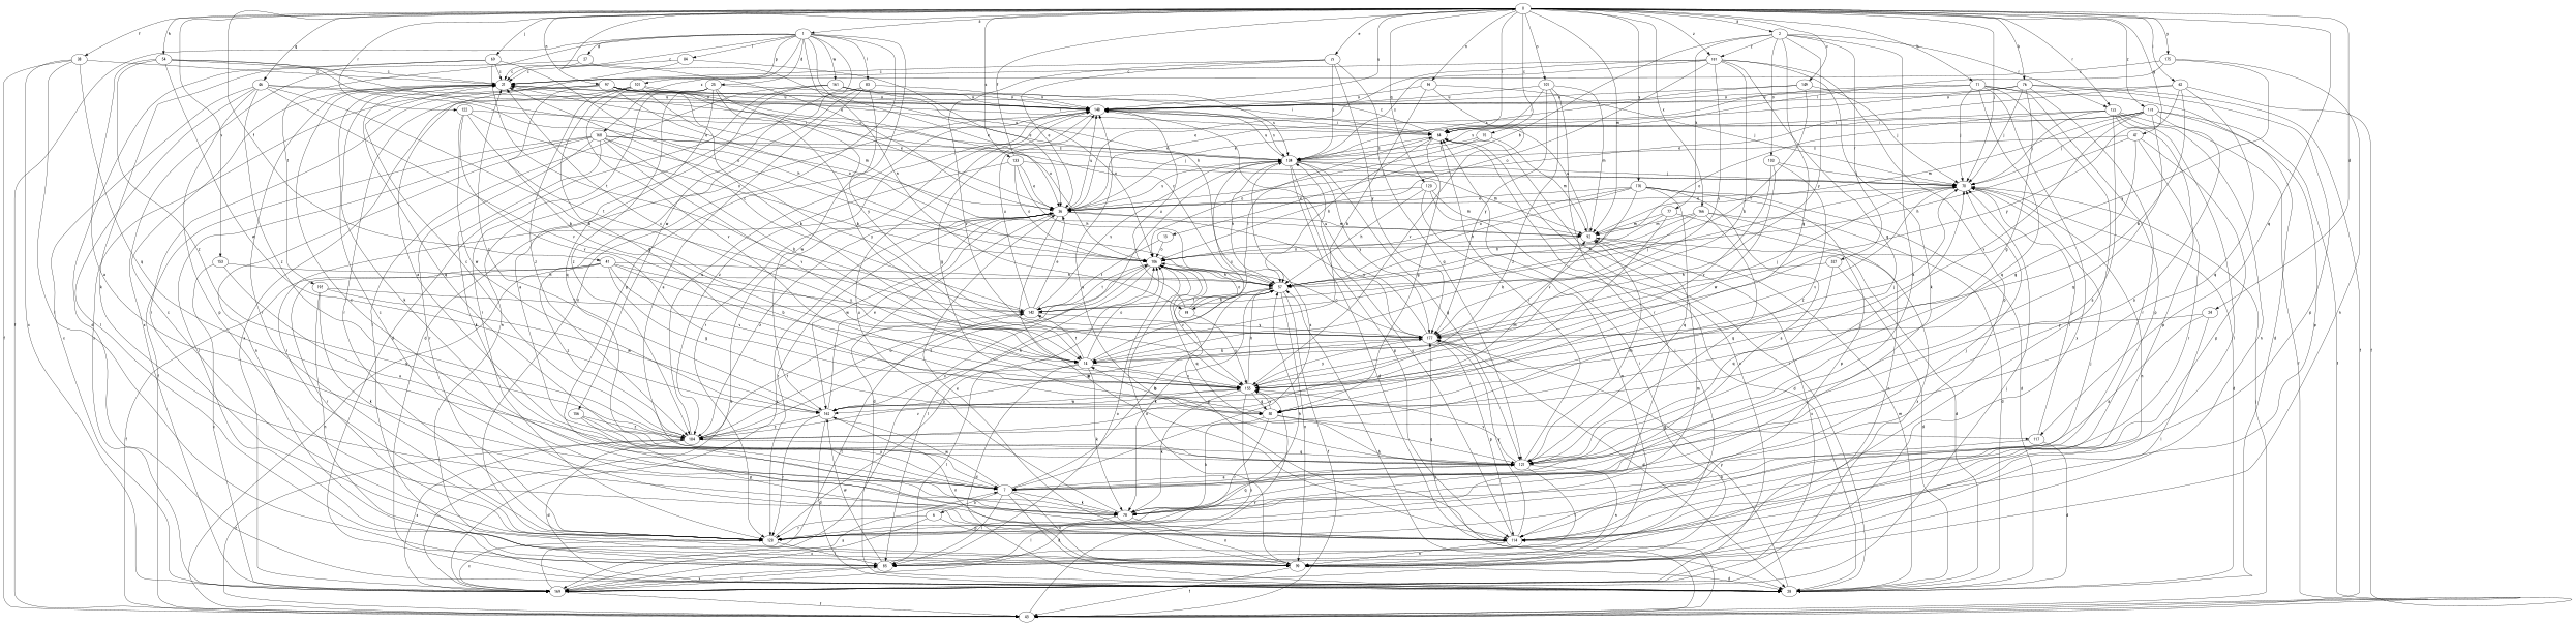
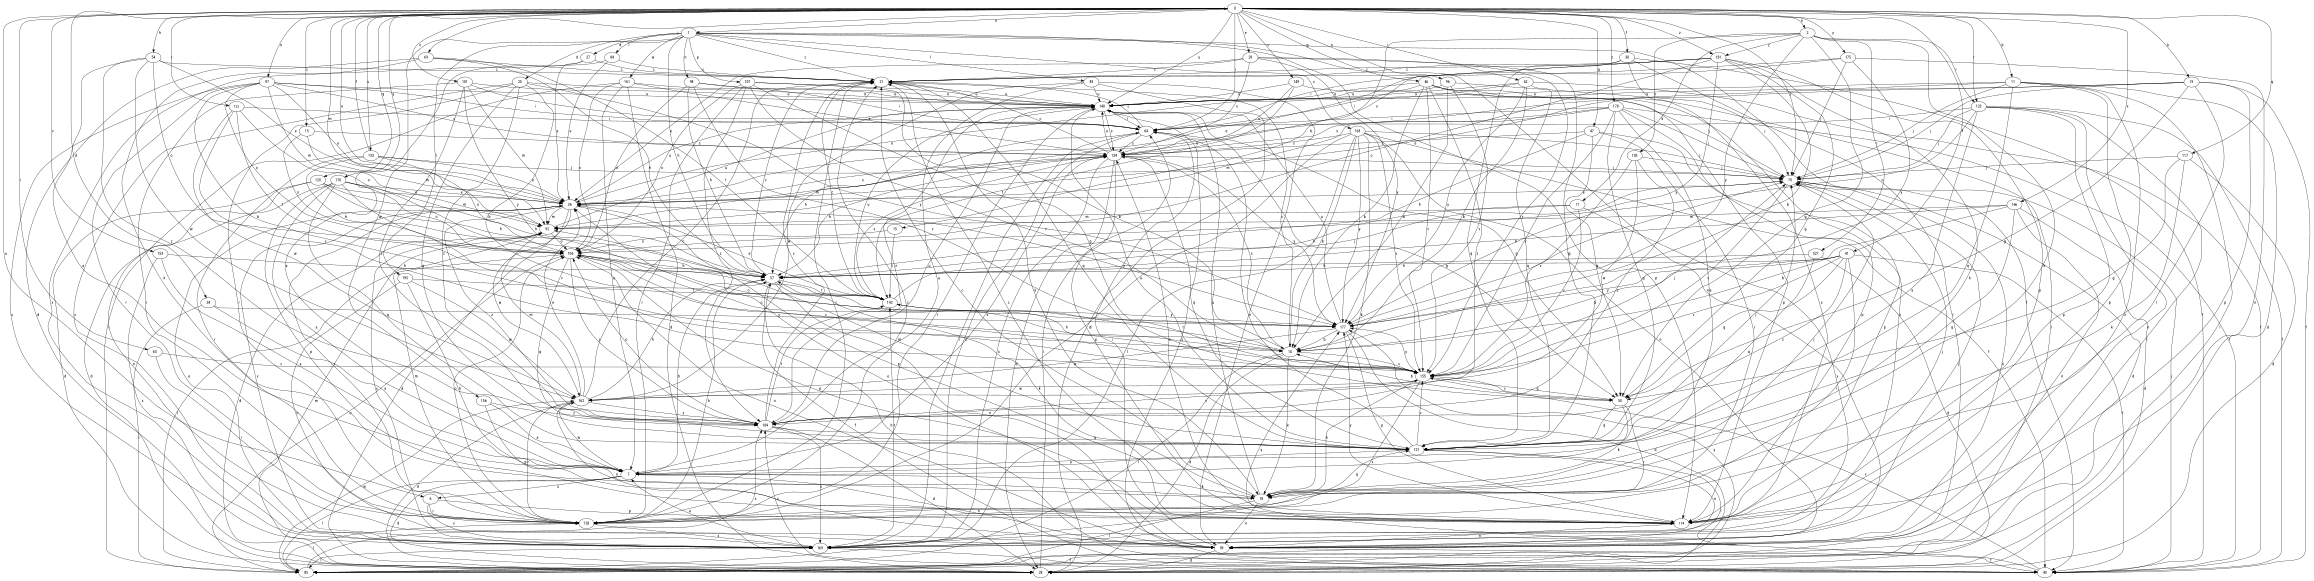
  strict digraph {
    fontname="Roboto Condensed"
    node [fontname="Roboto Condensed"]
    edge [fontname="Roboto Condensed"]
    0
    1
    2
    6
    11
    15
    24
    29
    36
    38
    41
    46
    47
    54
    62
+   63
    64
    69
    70
    76
    92
    96
    97
    101
    117
    120
    122
    123
    133
    148
    149
    153
    166
    175
    176
    178
    181
    21
    25
    27
    43
    57
    83
    84
    98
    99
    107
    114
    n49 [label=195]
    156
    161
    168
    13
    50
    77
    78
    103
    n58 [label=527]
    177
    128
    169
    28
    85
    121
    134
    106
    7
    155
    162
    184
    14
    142
    0 -> 1 [label=a]
    0 -> 2 [label=a]
+   0 -> 6 [label=a]
    0 -> 11 [label=b]
    0 -> 15 [label=c]
    0 -> 24 [label=d]
    0 -> 29 [label=e]
    0 -> 36 [label=e]
    0 -> 38 [label=f]
    0 -> 41 [label=f]
    0 -> 46 [label=g]
    0 -> 47 [label=g]
    0 -> 54 [label=h]
    0 -> 62 [label=i]
+   0 -> 63 [label=i]
    0 -> 64 [label=i]
    0 -> 69 [label=j]
    0 -> 70 [label=j]
    0 -> 76 [label=k]
    0 -> 92 [label=m]
    0 -> 96 [label=n]
    0 -> 97 [label=n]
    0 -> 101 [label=o]
    0 -> 117 [label=q]
    0 -> 120 [label=q]
    0 -> 122 [label=r]
    0 -> 123 [label=r]
    0 -> 133 [label=s]
    0 -> 148 [label=u]
    0 -> 149 [label=v]
    0 -> 153 [label=v]
    0 -> 166 [label=x]
    0 -> 175 [label=y]
    0 -> 176 [label=y]
    0 -> 178 [label=z]
    0 -> 181 [label=z]
    1 -> 21 [label=c]
    1 -> 25 [label=d]
    1 -> 27 [label=d]
    1 -> 43 [label=f]
    1 -> 57 [label=h]
    1 -> 83 [label=l]
    1 -> 84 [label=l]
    1 -> 98 [label=n]
    1 -> 99 [label=n]
    1 -> 107 [label=p]
    1 -> 114 [label=p]
    1 -> n49 [label=t]
    1 -> 156 [label=w]
    1 -> 161 [label=w]
    1 -> 168 [label=x]
    2 -> 123 [label=r]
    2 -> 181 [label=z]
    2 -> 13 [label=b]
    2 -> 50 [label=g]
    2 -> 77 [label=k]
    2 -> 78 [label=k]
    2 -> 103 [label=o]
    2 -> n58 [label=r]
    2 -> 177 [label=y]
    6 -> 114 [label=p]
    6 -> 128 [label=r]
    6 -> 169 [label=x]
    11 -> 36 [label=e]
    11 -> 70 [label=j]
    11 -> 148 [label=u]
    11 -> 114 [label=p]
    11 -> 169 [label=x]
    11 -> 28 [label=d]
    11 -> 85 [label=l]
    11 -> 121 [label=q]
    15 -> 92 [label=m]
    15 -> 134 [label=s]
    15 -> 106 [label=o]
    24 -> 177 [label=y]
    24 -> 85 [label=l]
    24 -> 7 [label=a]
    29 -> 36 [label=e]
    29 -> 21 [label=c]
    29 -> 177 [label=y]
    29 -> 121 [label=q]
    29 -> 134 [label=s]
    29 -> 155 [label=v]
    36 -> 92 [label=m]
    36 -> 148 [label=u]
    36 -> 114 [label=p]
    36 -> 177 [label=y]
    36 -> 128 [label=r]
    36 -> 169 [label=x]
    36 -> 28 [label=d]
    36 -> 134 [label=s]
    36 -> 162 [label=w]
    36 -> 184 [label=z]
    38 -> 21 [label=c]
    38 -> 43 [label=f]
    38 -> 169 [label=x]
    38 -> 85 [label=l]
    38 -> 121 [label=q]
    41 -> 43 [label=f]
    41 -> 57 [label=h]
    41 -> 50 [label=g]
    41 -> 177 [label=y]
    41 -> 128 [label=r]
    41 -> 155 [label=v]
    41 -> 184 [label=z]
    41 -> 14 [label=b]
    46 -> 64 [label=i]
    46 -> 148 [label=u]
    46 -> 114 [label=p]
    46 -> 169 [label=x]
    46 -> 85 [label=l]
    46 -> 155 [label=v]
    46 -> 184 [label=z]
    46 -> 14 [label=b]
    47 -> 57 [label=h]
    47 -> 114 [label=p]
    47 -> 50 [label=g]
    47 -> 128 [label=r]
    47 -> 134 [label=s]
    54 -> 36 [label=e]
    54 -> 21 [label=c]
    54 -> 106 [label=o]
    54 -> 7 [label=a]
    54 -> 162 [label=w]
    54 -> 184 [label=z]
    62 -> 36 [label=e]
    62 -> 148 [label=u]
    62 -> 43 [label=f]
    62 -> 177 [label=y]
    62 -> 121 [label=q]
    62 -> 14 [label=b]
+   63 -> 128 [label=r]
+   63 -> 155 [label=v]
    64 -> 21 [label=c]
    64 -> 57 [label=h]
    64 -> 50 [label=g]
    64 -> 169 [label=x]
    64 -> 134 [label=s]
    69 -> 21 [label=c]
    69 -> 57 [label=h]
    69 -> 78 [label=k]
    69 -> 28 [label=d]
    69 -> 142 [label=t]
    70 -> 36 [label=e]
    70 -> 99 [label=n]
    70 -> 28 [label=d]
    70 -> 155 [label=v]
    76 -> 36 [label=e]
    76 -> 70 [label=j]
    76 -> 148 [label=u]
    76 -> 43 [label=f]
    76 -> 114 [label=p]
    76 -> 50 [label=g]
    76 -> 128 [label=r]
    92 -> 148 [label=u]
    92 -> 169 [label=x]
    92 -> 28 [label=d]
    92 -> 106 [label=o]
    96 -> 70 [label=j]
    96 -> 148 [label=u]
    96 -> 155 [label=v]
    96 -> 14 [label=b]
    97 -> 36 [label=e]
    97 -> 64 [label=i]
    97 -> 92 [label=m]
    97 -> 148 [label=u]
    97 -> 128 [label=r]
    97 -> 169 [label=x]
    97 -> 134 [label=s]
    97 -> 106 [label=o]
    97 -> 14 [label=b]
    101 -> 64 [label=i]
    101 -> 92 [label=m]
    101 -> 148 [label=u]
    101 -> 177 [label=y]
    101 -> 128 [label=r]
    101 -> 184 [label=z]
    117 -> 70 [label=j]
-   50 -> 117 [label=g]
+   117 -> 50 [label=g]
    117 -> 78 [label=k]
    117 -> 28 [label=d]
    120 -> 36 [label=e]
    120 -> 92 [label=m]
    120 -> 57 [label=h]
    120 -> 99 [label=n]
    120 -> 28 [label=d]
    122 -> 64 [label=i]
    122 -> 106 [label=o]
    122 -> 155 [label=v]
    122 -> 162 [label=w]
    122 -> 142 [label=t]
    123 -> 64 [label=i]
    123 -> 70 [label=j]
    123 -> 43 [label=f]
    123 -> 99 [label=n]
    123 -> 114 [label=p]
    123 -> 85 [label=l]
    123 -> 106 [label=o]
    123 -> 7 [label=a]
    133 -> 0 [label=f]
    133 -> 36 [label=e]
    133 -> 70 [label=j]
    133 -> 57 [label=h]
    133 -> 128 [label=r]
    133 -> 106 [label=o]
    148 -> 64 [label=i]
    148 -> 50 [label=g]
    148 -> 128 [label=r]
    148 -> 134 [label=s]
    148 -> 184 [label=z]
    149 -> 70 [label=j]
    149 -> 148 [label=u]
    149 -> 134 [label=s]
    149 -> 142 [label=t]
    153 -> 57 [label=h]
    153 -> 169 [label=x]
    153 -> 7 [label=a]
    166 -> 92 [label=m]
    166 -> 57 [label=h]
    166 -> 99 [label=n]
    166 -> 28 [label=d]
    166 -> 121 [label=q]
    166 -> 14 [label=b]
    175 -> 64 [label=i]
+   175 -> 70 [label=j]
    175 -> 21 [label=c]
    175 -> 99 [label=n]
    175 -> 177 [label=y]
    176 -> 36 [label=e]
    176 -> 57 [label=h]
    176 -> 114 [label=p]
    176 -> 28 [label=d]
    176 -> 121 [label=q]
    176 -> 106 [label=o]
    176 -> 7 [label=a]
    176 -> 155 [label=v]
    178 -> 64 [label=i]
    178 -> 70 [label=j]
    178 -> 92 [label=m]
    178 -> 43 [label=f]
    178 -> 114 [label=p]
    178 -> 121 [label=q]
    178 -> 134 [label=s]
    178 -> 7 [label=a]
    178 -> 155 [label=v]
    181 -> 36 [label=e]
    181 -> 21 [label=c]
    181 -> 114 [label=p]
    181 -> 50 [label=g]
    181 -> 78 [label=k]
    181 -> 177 [label=y]
    181 -> 134 [label=s]
    181 -> 106 [label=o]
    181 -> 14 [label=b]
    21 -> 148 [label=u]
    21 -> 78 [label=k]
    21 -> 128 [label=r]
    21 -> 121 [label=q]
    25 -> 148 [label=u]
    25 -> 177 [label=y]
    25 -> 128 [label=r]
    25 -> 169 [label=x]
    25 -> 121 [label=q]
    25 -> 184 [label=z]
    25 -> 14 [label=b]
    27 -> 36 [label=e]
    27 -> 21 [label=c]
    27 -> 169 [label=x]
    43 -> 70 [label=j]
    43 -> 148 [label=u]
    43 -> 57 [label=h]
    43 -> 177 [label=y]
    43 -> 155 [label=v]
    43 -> 184 [label=z]
    57 -> 21 [label=c]
    57 -> 43 [label=f]
    57 -> 99 [label=n]
    57 -> 78 [label=k]
    57 -> 142 [label=t]
    83 -> 148 [label=u]
    83 -> 99 [label=n]
    83 -> 28 [label=d]
    83 -> 7 [label=a]
    83 -> 162 [label=w]
    84 -> 36 [label=e]
    84 -> 21 [label=c]
    84 -> 7 [label=a]
    98 -> 64 [label=i]
    98 -> 148 [label=u]
-   57 -> 98 [label=h]
+   98 -> 57 [label=h]
    98 -> 106 [label=o]
    98 -> 155 [label=v]
    99 -> 36 [label=e]
    99 -> 64 [label=i]
    99 -> 43 [label=f]
    99 -> 28 [label=d]
    99 -> 106 [label=o]
    107 -> 148 [label=u]
    107 -> 50 [label=g]
    107 -> 128 [label=r]
    107 -> 106 [label=o]
    107 -> 155 [label=v]
    107 -> 184 [label=z]
    107 -> 14 [label=b]
    114 -> 70 [label=j]
    114 -> 21 [label=c]
    114 -> 99 [label=n]
    114 -> 177 [label=y]
    114 -> 134 [label=s]
    n49 -> 99 [label=n]
    n49 -> 78 [label=k]
    n49 -> 162 [label=w]
    n49 -> 142 [label=t]
    156 -> 114 [label=p]
    156 -> 7 [label=a]
    156 -> 184 [label=z]
    161 -> 148 [label=u]
    161 -> 28 [label=d]
    161 -> 85 [label=l]
    161 -> 134 [label=s]
    161 -> 106 [label=o]
    161 -> 7 [label=a]
    168 -> 70 [label=j]
    168 -> 43 [label=f]
    168 -> 99 [label=n]
    168 -> 78 [label=k]
    168 -> 177 [label=y]
    168 -> 128 [label=r]
    168 -> 85 [label=l]
    168 -> 134 [label=s]
    168 -> 155 [label=v]
    168 -> 14 [label=b]
    13 -> 106 [label=o]
    13 -> 142 [label=t]
    50 -> 78 [label=k]
    50 -> 128 [label=r]
    50 -> 121 [label=q]
    50 -> 155 [label=v]
    50 -> 14 [label=b]
    77 -> 92 [label=m]
    77 -> 57 [label=h]
    77 -> 169 [label=x]
    77 -> 155 [label=v]
    78 -> 70 [label=j]
    78 -> 148 [label=u]
    78 -> 21 [label=c]
    78 -> 99 [label=n]
    78 -> 85 [label=l]
    78 -> 121 [label=q]
    103 -> 70 [label=j]
    103 -> 155 [label=v]
    103 -> 162 [label=w]
    103 -> 184 [label=z]
    n58 -> 57 [label=h]
    n58 -> 28 [label=d]
    n58 -> 121 [label=q]
    177 -> 70 [label=j]
    177 -> 148 [label=u]
    177 -> 114 [label=p]
    177 -> 28 [label=d]
    177 -> 106 [label=o]
    177 -> 162 [label=w]
    177 -> 14 [label=b]
    128 -> 92 [label=m]
    128 -> 21 [label=c]
    128 -> 57 [label=h]
    128 -> 169 [label=x]
    128 -> 85 [label=l]
    128 -> 106 [label=o]
    169 -> 36 [label=e]
    169 -> 64 [label=i]
    169 -> 70 [label=j]
    169 -> 43 [label=f]
    169 -> 85 [label=l]
    169 -> 7 [label=a]
    169 -> 142 [label=t]
    28 -> 64 [label=i]
    28 -> 92 [label=m]
    28 -> 177 [label=y]
-   85 -> 169 [label=x]
+   85 -> 184 [label=x]
    85 -> 106 [label=o]
    85 -> 162 [label=w]
    121 -> 64 [label=i]
    121 -> 70 [label=j]
    121 -> 92 [label=m]
    121 -> 148 [label=u]
    121 -> 99 [label=n]
    121 -> 85 [label=l]
    121 -> 7 [label=a]
    121 -> 155 [label=v]
    134 -> 70 [label=j]
    134 -> 92 [label=m]
    134 -> 148 [label=u]
    134 -> 21 [label=c]
    134 -> 57 [label=h]
    134 -> 114 [label=p]
    134 -> 177 [label=y]
    134 -> 169 [label=x]
    134 -> 28 [label=d]
    134 -> 121 [label=q]
    106 -> 57 [label=h]
    106 -> 114 [label=p]
    106 -> 85 [label=l]
    106 -> 121 [label=q]
    106 -> 155 [label=v]
    106 -> 184 [label=z]
    106 -> 142 [label=t]
    7 -> 6 [label=a]
    7 -> 57 [label=h]
    7 -> 99 [label=n]
    7 -> 78 [label=k]
    7 -> 28 [label=d]
    7 -> 85 [label=l]
    7 -> 134 [label=s]
    7 -> 162 [label=w]
    155 -> 70 [label=j]
    155 -> 57 [label=h]
    155 -> 50 [label=g]
    155 -> 78 [label=k]
    155 -> 177 [label=y]
    155 -> 169 [label=x]
    155 -> 162 [label=w]
    162 -> 36 [label=e]
    162 -> 92 [label=m]
    162 -> 21 [label=c]
    162 -> 57 [label=h]
    162 -> 99 [label=n]
    162 -> 128 [label=r]
    162 -> 28 [label=d]
    162 -> 184 [label=z]
    184 -> 148 [label=u]
    184 -> 21 [label=c]
    184 -> 169 [label=x]
    184 -> 28 [label=d]
    184 -> 121 [label=q]
    184 -> 106 [label=o]
    184 -> 155 [label=v]
    184 -> 142 [label=t]
    14 -> 21 [label=c]
    14 -> 78 [label=k]
    14 -> 28 [label=d]
    14 -> 85 [label=l]
    14 -> 134 [label=s]
    14 -> 106 [label=o]
    14 -> 155 [label=v]
    14 -> 142 [label=t]
    142 -> 36 [label=e]
    142 -> 70 [label=j]
    142 -> 148 [label=u]
    142 -> 21 [label=c]
    142 -> 177 [label=y]
    142 -> 134 [label=s]
  }
